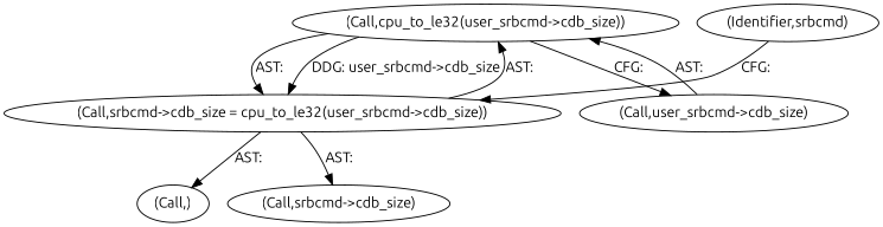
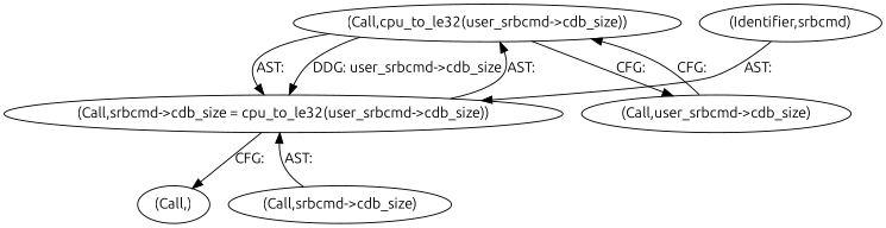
  digraph {
    fontname=Ubuntu
    node [fontname=Ubuntu]
    edge [fontname=Ubuntu]
    n1 [label="(Call,cpu_to_le32(user_srbcmd->cdb_size))"]
    n2 [label="(Call,srbcmd->cdb_size = cpu_to_le32(user_srbcmd->cdb_size))"]
    n3 [label="(Call,user_srbcmd->cdb_size)"]
    n4 [label="(Call,)"]
    n5 [label="(Call,srbcmd->cdb_size)"]
    n6 [label="(Identifier,srbcmd)"]
    n1 -> n2 [label="AST: "]
    n1 -> n2 [label="DDG: user_srbcmd->cdb_size"]
    n1 -> n3 [label="CFG: "]
    n2 -> n1 [label="AST: "]
-   n2 -> n4 [label="AST: "]
-   n3 -> n1 [label="AST: "]
-   n2 -> n5 [label="AST: "]
-   n6 -> n2 [label="CFG: "]
+   n2 -> n4 [label="CFG: "]
+   n3 -> n1 [label="CFG: "]
+   n5 -> n2 [label="AST: "]
+   n6 -> n2 [label="AST: "]
  }
